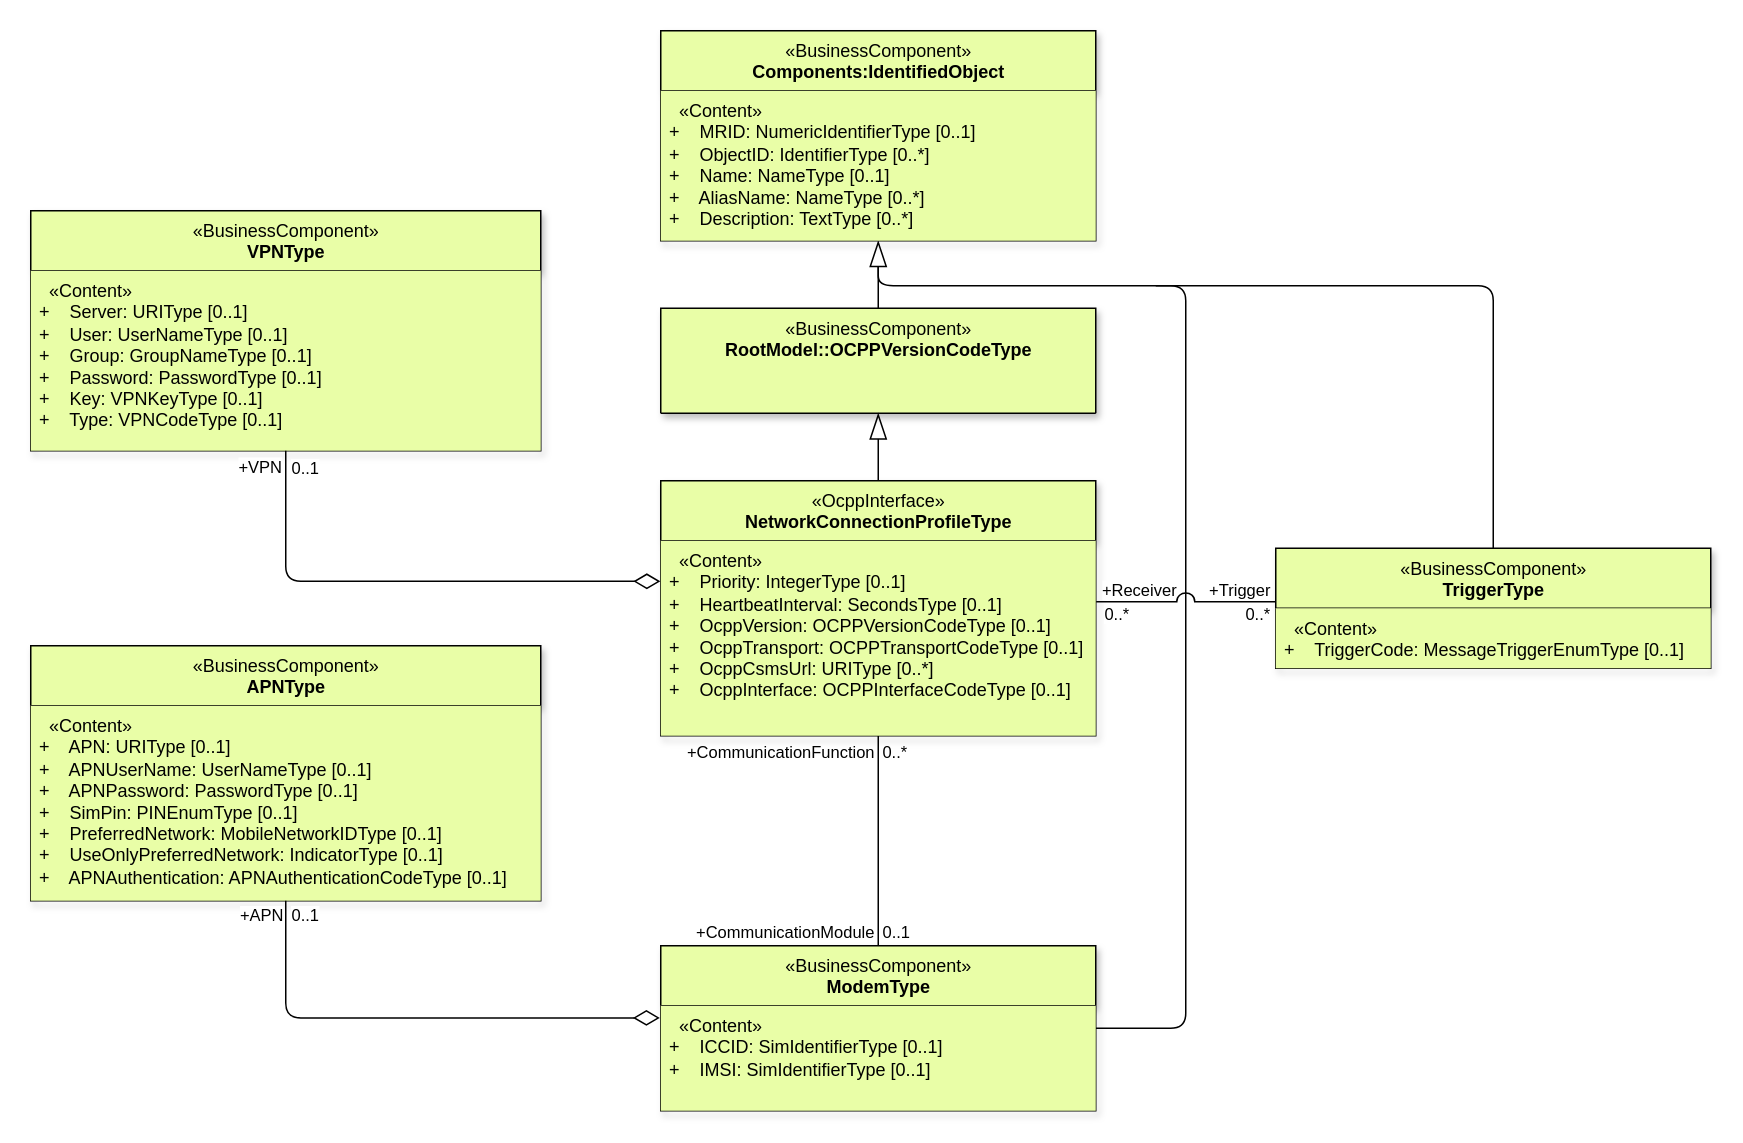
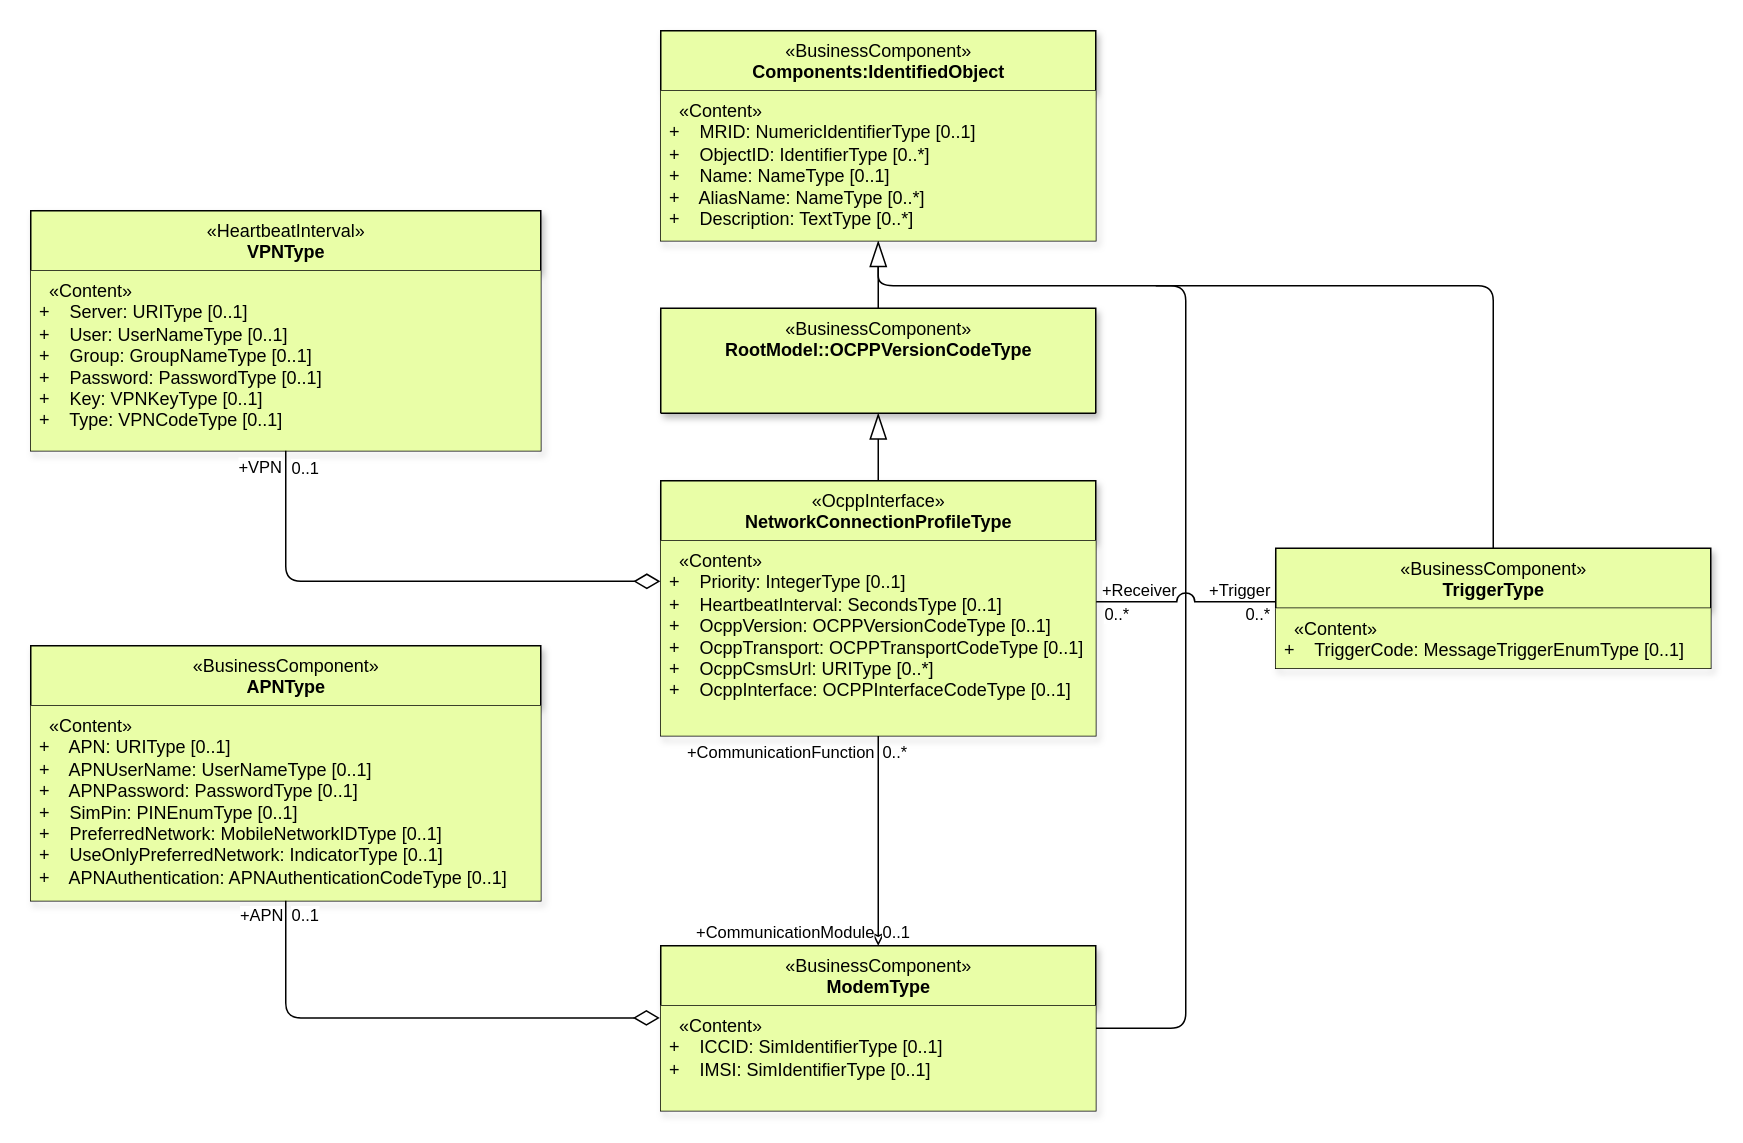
  <mxCell id="0" />
  <mxCell id="1" parent="0" />
  <mxCell id="2" style="rounded=0;orthogonalLoop=1;jettySize=auto;html=1;exitX=0.5;exitY=0;exitDx=0;exitDy=0;entryX=0.5;entryY=1;entryDx=0;entryDy=0;endArrow=blockThin;endFill=0;endSize=15;" edge="1" parent="1" source="3" target="4"><mxGeometry relative="1" as="geometry" /></mxCell>
  <mxCell id="3" value="&lt;div style=&quot;line-height: 14.4px;&quot;&gt;&lt;div style=&quot;line-height: 14.4px;&quot;&gt;&lt;span style=&quot;background-color: initial;&quot;&gt;«&lt;/span&gt;&lt;span style=&quot;background-color: initial;&quot;&gt;BusinessComponent&lt;/span&gt;&lt;span style=&quot;background-color: initial;&quot;&gt;»&lt;/span&gt;&lt;br&gt;&lt;/div&gt;&lt;b&gt;RootModel::OCPPVersionCodeType&lt;/b&gt;&lt;/div&gt;" style="swimlane;fontStyle=0;align=center;verticalAlign=top;childLayout=stackLayout;horizontal=1;startSize=70;horizontalStack=0;resizeParent=1;resizeParentMax=0;resizeLast=0;collapsible=0;marginBottom=0;html=1;fillColor=#e9fea7;shadow=1;fontSize=12;" vertex="1" parent="1"><mxGeometry x="440" y="205" width="290" height="70" as="geometry" /></mxCell>
  <mxCell id="4" value="&lt;div style=&quot;line-height: 14.4px;&quot;&gt;&lt;div style=&quot;line-height: 14.4px;&quot;&gt;&lt;span style=&quot;background-color: initial;&quot;&gt;«&lt;/span&gt;&lt;span style=&quot;background-color: initial;&quot;&gt;BusinessComponent&lt;/span&gt;&lt;span style=&quot;background-color: initial;&quot;&gt;»&lt;/span&gt;&lt;br&gt;&lt;/div&gt;&lt;b&gt;Components:IdentifiedObject&lt;/b&gt;&lt;/div&gt;" style="swimlane;fontStyle=0;align=center;verticalAlign=top;childLayout=stackLayout;horizontal=1;startSize=40;horizontalStack=0;resizeParent=1;resizeParentMax=0;resizeLast=0;collapsible=0;marginBottom=0;html=1;fillColor=#e9fea7;shadow=1;fontSize=12;" vertex="1" parent="1"><mxGeometry x="440" y="20" width="290" height="140" as="geometry" /></mxCell>
  <mxCell id="5" value="&lt;div&gt;&lt;span style=&quot;text-align: center; background-color: initial;&quot;&gt;&amp;nbsp; «Content»&lt;/span&gt;&lt;br&gt;&lt;/div&gt;&lt;div&gt;&lt;span style=&quot;background-color: initial;&quot;&gt;+&amp;nbsp; &amp;nbsp; MRID: NumericIdentifierType [0..1]&lt;/span&gt;&lt;/div&gt;&lt;div&gt;+&amp;nbsp; &amp;nbsp; ObjectID: IdentifierType [0..*]&lt;span style=&quot;background-color: initial;&quot;&gt;&lt;br&gt;&lt;/span&gt;&lt;/div&gt;&lt;div&gt;+&amp;nbsp; &amp;nbsp; Name: NameType [0..1]&lt;br&gt;&lt;/div&gt;&lt;div&gt;+&amp;nbsp; &amp;nbsp; AliasName: NameType [0..*]&lt;br&gt;&lt;/div&gt;&lt;div&gt;+&amp;nbsp; &amp;nbsp; Description: TextType [0..*]&lt;br&gt;&lt;/div&gt;" style="text;html=1;strokeColor=none;fillColor=#e9fea7;align=left;verticalAlign=top;spacingLeft=4;spacingRight=4;overflow=hidden;rotatable=0;points=[[0,0.5],[1,0.5]];portConstraint=eastwest;fontSize=12;" vertex="1" parent="4"><mxGeometry y="40" width="290" height="100" as="geometry" /></mxCell>
- <mxCell id="6" value="&lt;div style=&quot;line-height: 14.4px;&quot;&gt;&lt;div style=&quot;line-height: 14.4px;&quot;&gt;&lt;span style=&quot;background-color: initial;&quot;&gt;«&lt;/span&gt;&lt;span style=&quot;background-color: initial;&quot;&gt;BusinessComponent&lt;/span&gt;&lt;span style=&quot;background-color: initial;&quot;&gt;»&lt;/span&gt;&lt;br&gt;&lt;/div&gt;&lt;b&gt;VPNType&lt;/b&gt;&lt;/div&gt;" style="swimlane;fontStyle=0;align=center;verticalAlign=top;childLayout=stackLayout;horizontal=1;startSize=40;horizontalStack=0;resizeParent=1;resizeParentMax=0;resizeLast=0;collapsible=0;marginBottom=0;html=1;fillColor=#e9fea7;shadow=1;fontSize=12;" vertex="1" parent="1"><mxGeometry x="20" y="140" width="340" height="160" as="geometry" /></mxCell>
+ <mxCell id="6" value="&lt;div style=&quot;line-height: 14.4px;&quot;&gt;&lt;div style=&quot;line-height: 14.4px;&quot;&gt;&lt;span style=&quot;background-color: initial;&quot;&gt;«&lt;/span&gt;&lt;span style=&quot;background-color: initial;&quot;&gt;HeartbeatInterval&lt;/span&gt;&lt;span style=&quot;background-color: initial;&quot;&gt;»&lt;/span&gt;&lt;br&gt;&lt;/div&gt;&lt;b&gt;VPNType&lt;/b&gt;&lt;/div&gt;" style="swimlane;fontStyle=0;align=center;verticalAlign=top;childLayout=stackLayout;horizontal=1;startSize=40;horizontalStack=0;resizeParent=1;resizeParentMax=0;resizeLast=0;collapsible=0;marginBottom=0;html=1;fillColor=#e9fea7;shadow=1;fontSize=12;" vertex="1" parent="1"><mxGeometry x="20" y="140" width="340" height="160" as="geometry" /></mxCell>
  <mxCell id="7" value="&lt;div&gt;&lt;span style=&quot;text-align: center; background-color: initial;&quot;&gt;&amp;nbsp; «Content»&lt;/span&gt;&lt;br&gt;&lt;/div&gt;&lt;div&gt;&lt;span style=&quot;background-color: initial;&quot;&gt;+&amp;nbsp; &amp;nbsp; Server: URIType [0..1]&lt;/span&gt;&lt;/div&gt;&lt;div&gt;+&amp;nbsp; &amp;nbsp; User: UserNameType [0..1]&lt;span style=&quot;background-color: initial;&quot;&gt;&lt;br&gt;&lt;/span&gt;&lt;/div&gt;&lt;div&gt;+&amp;nbsp; &amp;nbsp; Group: GroupNameType [0..1]&lt;br&gt;&lt;/div&gt;&lt;div&gt;+&amp;nbsp; &amp;nbsp; Password: PasswordType [0..1]&lt;br&gt;&lt;/div&gt;&lt;div&gt;+&amp;nbsp; &amp;nbsp; Key: VPNKeyType [0..1]&lt;br&gt;&lt;/div&gt;&lt;div&gt;+&amp;nbsp; &amp;nbsp; Type: VPNCodeType [0..1]&lt;br&gt;&lt;/div&gt;" style="text;html=1;strokeColor=none;fillColor=#e9fea7;align=left;verticalAlign=top;spacingLeft=4;spacingRight=4;overflow=hidden;rotatable=0;points=[[0,0.5],[1,0.5]];portConstraint=eastwest;fontSize=12;" vertex="1" parent="6"><mxGeometry y="40" width="340" height="120" as="geometry" /></mxCell>
  <mxCell id="8" value="&lt;div style=&quot;line-height: 14.4px;&quot;&gt;&lt;div style=&quot;line-height: 14.4px;&quot;&gt;&lt;span style=&quot;background-color: initial;&quot;&gt;«&lt;/span&gt;&lt;span style=&quot;background-color: initial;&quot;&gt;BusinessComponent&lt;/span&gt;&lt;span style=&quot;background-color: initial;&quot;&gt;»&lt;/span&gt;&lt;br&gt;&lt;/div&gt;&lt;b&gt;APNType&lt;/b&gt;&lt;/div&gt;" style="swimlane;fontStyle=0;align=center;verticalAlign=top;childLayout=stackLayout;horizontal=1;startSize=40;horizontalStack=0;resizeParent=1;resizeParentMax=0;resizeLast=0;collapsible=0;marginBottom=0;html=1;fillColor=#e9fea7;shadow=1;fontSize=12;" vertex="1" parent="1"><mxGeometry x="20" y="430" width="340" height="170" as="geometry" /></mxCell>
  <mxCell id="9" value="&lt;div&gt;&lt;span style=&quot;text-align: center; background-color: initial;&quot;&gt;&amp;nbsp; «Content»&lt;/span&gt;&lt;br&gt;&lt;/div&gt;&lt;div&gt;+&amp;nbsp; &amp;nbsp; APN: URIType [0..1]&lt;br&gt;&lt;/div&gt;&lt;div&gt;+&amp;nbsp; &amp;nbsp; APNUserName: UserNameType [0..1]&lt;br&gt;&lt;/div&gt;&lt;div&gt;+&amp;nbsp; &amp;nbsp; APNPassword: PasswordType [0..1]&lt;br&gt;&lt;/div&gt;&lt;div&gt;+&amp;nbsp; &amp;nbsp; SimPin: PINEnumType [0..1]&lt;br&gt;&lt;/div&gt;&lt;div&gt;+&amp;nbsp; &amp;nbsp; PreferredNetwork: MobileNetworkIDType [0..1]&lt;br&gt;&lt;/div&gt;&lt;div&gt;+&amp;nbsp; &amp;nbsp; UseOnlyPreferredNetwork: IndicatorType [0..1]&lt;br&gt;&lt;/div&gt;&lt;div&gt;+&amp;nbsp; &amp;nbsp; APNAuthentication: APNAuthenticationCodeType [0..1]&lt;br&gt;&lt;/div&gt;" style="text;html=1;strokeColor=none;fillColor=#e9fea7;align=left;verticalAlign=top;spacingLeft=4;spacingRight=4;overflow=hidden;rotatable=0;points=[[0,0.5],[1,0.5]];portConstraint=eastwest;fontSize=12;" vertex="1" parent="8"><mxGeometry y="40" width="340" height="130" as="geometry" /></mxCell>
  <mxCell id="10" style="edgeStyle=orthogonalEdgeStyle;rounded=0;orthogonalLoop=1;jettySize=auto;html=1;exitX=0.5;exitY=0;exitDx=0;exitDy=0;entryX=0.5;entryY=1;entryDx=0;entryDy=0;endSize=15;endArrow=blockThin;endFill=0;" edge="1" parent="1" source="16" target="3"><mxGeometry relative="1" as="geometry" /></mxCell>
- <mxCell id="11" style="rounded=0;orthogonalLoop=1;jettySize=auto;html=1;exitX=0.5;exitY=1;exitDx=0;exitDy=0;entryX=0.5;entryY=0;entryDx=0;entryDy=0;endArrow=none;endFill=0;" edge="1" parent="1" source="16" target="22"><mxGeometry relative="1" as="geometry" /></mxCell>
+ <mxCell id="11" style="rounded=0;orthogonalLoop=1;jettySize=auto;html=1;exitX=0.5;exitY=1;exitDx=0;exitDy=0;entryX=0.5;entryY=0;entryDx=0;entryDy=0;endArrow=classic;endFill=0;" edge="1" parent="1" source="16" target="22"><mxGeometry relative="1" as="geometry" /></mxCell>
  <mxCell id="12" value="+CommunicationFunction" style="edgeLabel;html=1;align=center;verticalAlign=middle;resizable=0;points=[];" vertex="1" connectable="0" parent="11"><mxGeometry x="-0.863" relative="1" as="geometry"><mxPoint x="-66" as="offset" /></mxGeometry></mxCell>
  <mxCell id="13" value="0..*" style="edgeLabel;html=1;align=center;verticalAlign=middle;resizable=0;points=[];" vertex="1" connectable="0" parent="11"><mxGeometry x="-0.863" y="1" relative="1" as="geometry"><mxPoint x="9" as="offset" /></mxGeometry></mxCell>
  <mxCell id="14" value="+CommunicationModule" style="edgeLabel;html=1;align=center;verticalAlign=middle;resizable=0;points=[];" vertex="1" connectable="0" parent="11"><mxGeometry x="0.851" relative="1" as="geometry"><mxPoint x="-63" as="offset" /></mxGeometry></mxCell>
  <mxCell id="15" value="0..1" style="edgeLabel;html=1;align=center;verticalAlign=middle;resizable=0;points=[];" vertex="1" connectable="0" parent="11"><mxGeometry x="0.867" y="1" relative="1" as="geometry"><mxPoint x="10" y="-1" as="offset" /></mxGeometry></mxCell>
  <mxCell id="16" value="&lt;div style=&quot;line-height: 14.4px;&quot;&gt;&lt;div style=&quot;line-height: 14.4px;&quot;&gt;&lt;span style=&quot;background-color: initial;&quot;&gt;«&lt;/span&gt;&lt;span style=&quot;background-color: initial;&quot;&gt;OcppInterface&lt;/span&gt;&lt;span style=&quot;background-color: initial;&quot;&gt;»&lt;/span&gt;&lt;br&gt;&lt;/div&gt;&lt;b&gt;NetworkConnectionProfileType&lt;/b&gt;&lt;/div&gt;" style="swimlane;fontStyle=0;align=center;verticalAlign=top;childLayout=stackLayout;horizontal=1;startSize=40;horizontalStack=0;resizeParent=1;resizeParentMax=0;resizeLast=0;collapsible=0;marginBottom=0;html=1;fillColor=#e9fea7;shadow=1;fontSize=12;" vertex="1" parent="1"><mxGeometry x="440" y="320" width="290" height="170" as="geometry" /></mxCell>
  <mxCell id="17" value="&lt;div&gt;&lt;span style=&quot;text-align: center; background-color: initial;&quot;&gt;&amp;nbsp; «Content»&lt;/span&gt;&lt;br&gt;&lt;/div&gt;&lt;div&gt;+&amp;nbsp; &amp;nbsp; Priority: IntegerType [0..1]&lt;br&gt;&lt;/div&gt;&lt;div&gt;+&amp;nbsp; &amp;nbsp; HeartbeatInterval: SecondsType [0..1]&lt;br&gt;&lt;/div&gt;&lt;div&gt;+&amp;nbsp; &amp;nbsp; OcppVersion: OCPPVersionCodeType [0..1]&lt;br&gt;&lt;/div&gt;&lt;div&gt;+&amp;nbsp; &amp;nbsp; OcppTransport: OCPPTransportCodeType [0..1]&lt;br&gt;&lt;/div&gt;&lt;div&gt;+&amp;nbsp; &amp;nbsp; OcppCsmsUrl: URIType [0..*]&lt;br&gt;&lt;/div&gt;&lt;div&gt;+&amp;nbsp; &amp;nbsp; OcppInterface: OCPPInterfaceCodeType [0..1]&lt;br&gt;&lt;/div&gt;" style="text;html=1;strokeColor=none;fillColor=#e9fea7;align=left;verticalAlign=top;spacingLeft=4;spacingRight=4;overflow=hidden;rotatable=0;points=[[0,0.5],[1,0.5]];portConstraint=eastwest;fontSize=12;" vertex="1" parent="16"><mxGeometry y="40" width="290" height="130" as="geometry" /></mxCell>
  <mxCell id="18" style="edgeStyle=orthogonalEdgeStyle;rounded=1;orthogonalLoop=1;jettySize=auto;html=1;exitX=0.5;exitY=0;exitDx=0;exitDy=0;endArrow=none;endFill=0;curved=0;" edge="1" parent="1" source="19"><mxGeometry relative="1" as="geometry"><mxPoint x="585" y="177" as="targetPoint" /><Array as="points"><mxPoint x="995" y="190" /><mxPoint x="585" y="190" /></Array></mxGeometry></mxCell>
  <mxCell id="19" value="&lt;div style=&quot;line-height: 14.4px;&quot;&gt;&lt;div style=&quot;line-height: 14.4px;&quot;&gt;&lt;span style=&quot;background-color: initial;&quot;&gt;«&lt;/span&gt;&lt;span style=&quot;background-color: initial;&quot;&gt;BusinessComponent&lt;/span&gt;&lt;span style=&quot;background-color: initial;&quot;&gt;»&lt;/span&gt;&lt;br&gt;&lt;/div&gt;&lt;b&gt;TriggerType&lt;/b&gt;&lt;/div&gt;" style="swimlane;fontStyle=0;align=center;verticalAlign=top;childLayout=stackLayout;horizontal=1;startSize=40;horizontalStack=0;resizeParent=1;resizeParentMax=0;resizeLast=0;collapsible=0;marginBottom=0;html=1;fillColor=#e9fea7;shadow=1;fontSize=12;" vertex="1" parent="1"><mxGeometry x="850" y="365" width="290" height="80" as="geometry" /></mxCell>
  <mxCell id="20" value="&lt;div&gt;&lt;span style=&quot;text-align: center; background-color: initial;&quot;&gt;&amp;nbsp; «Content»&lt;/span&gt;&lt;br&gt;&lt;/div&gt;&lt;div&gt;+&amp;nbsp; &amp;nbsp; TriggerCode: MessageTriggerEnumType [0..1]&lt;br&gt;&lt;/div&gt;" style="text;html=1;strokeColor=none;fillColor=#e9fea7;align=left;verticalAlign=top;spacingLeft=4;spacingRight=4;overflow=hidden;rotatable=0;points=[[0,0.5],[1,0.5]];portConstraint=eastwest;fontSize=12;" vertex="1" parent="19"><mxGeometry y="40" width="290" height="40" as="geometry" /></mxCell>
  <mxCell id="21" style="edgeStyle=orthogonalEdgeStyle;rounded=1;orthogonalLoop=1;jettySize=auto;html=1;exitX=1;exitY=0.5;exitDx=0;exitDy=0;curved=0;endArrow=none;endFill=0;" edge="1" parent="1" source="22"><mxGeometry relative="1" as="geometry"><mxPoint x="770" y="190" as="targetPoint" /><Array as="points"><mxPoint x="790" y="685" /><mxPoint x="790" y="190" /></Array></mxGeometry></mxCell>
  <mxCell id="22" value="&lt;div style=&quot;line-height: 14.4px;&quot;&gt;&lt;div style=&quot;line-height: 14.4px;&quot;&gt;&lt;span style=&quot;background-color: initial;&quot;&gt;«&lt;/span&gt;&lt;span style=&quot;background-color: initial;&quot;&gt;BusinessComponent&lt;/span&gt;&lt;span style=&quot;background-color: initial;&quot;&gt;»&lt;/span&gt;&lt;br&gt;&lt;/div&gt;&lt;b&gt;ModemType&lt;/b&gt;&lt;/div&gt;" style="swimlane;fontStyle=0;align=center;verticalAlign=top;childLayout=stackLayout;horizontal=1;startSize=40;horizontalStack=0;resizeParent=1;resizeParentMax=0;resizeLast=0;collapsible=0;marginBottom=0;html=1;fillColor=#e9fea7;shadow=1;fontSize=12;" vertex="1" parent="1"><mxGeometry x="440" y="630" width="290" height="110" as="geometry" /></mxCell>
  <mxCell id="23" value="&lt;div&gt;&lt;span style=&quot;text-align: center; background-color: initial;&quot;&gt;&amp;nbsp; «Content»&lt;/span&gt;&lt;br&gt;&lt;/div&gt;&lt;div&gt;+&amp;nbsp; &amp;nbsp; ICCID: SimIdentifierType [0..1]&lt;br&gt;&lt;/div&gt;&lt;div&gt;+&amp;nbsp; &amp;nbsp; IMSI: SimIdentifierType [0..1]&lt;br&gt;&lt;/div&gt;" style="text;html=1;strokeColor=none;fillColor=#e9fea7;align=left;verticalAlign=top;spacingLeft=4;spacingRight=4;overflow=hidden;rotatable=0;points=[[0,0.5],[1,0.5]];portConstraint=eastwest;fontSize=12;" vertex="1" parent="22"><mxGeometry y="40" width="290" height="70" as="geometry" /></mxCell>
  <mxCell id="24" style="edgeStyle=orthogonalEdgeStyle;rounded=1;orthogonalLoop=1;jettySize=auto;html=1;exitX=0.5;exitY=1;exitDx=0;exitDy=0;entryX=-0.001;entryY=0.208;entryDx=0;entryDy=0;entryPerimeter=0;endArrow=diamondThin;endFill=0;endSize=15;curved=0;" edge="1" parent="1" source="6" target="17"><mxGeometry relative="1" as="geometry" /></mxCell>
  <mxCell id="25" value="+VPN" style="edgeLabel;html=1;align=center;verticalAlign=middle;resizable=0;points=[];" vertex="1" connectable="0" parent="24"><mxGeometry x="-0.952" y="-2" relative="1" as="geometry"><mxPoint x="-16" y="2" as="offset" /></mxGeometry></mxCell>
  <mxCell id="26" value="0..1" style="edgeLabel;html=1;align=center;verticalAlign=middle;resizable=0;points=[];" vertex="1" connectable="0" parent="24"><mxGeometry x="-0.935" y="-1" relative="1" as="geometry"><mxPoint x="13" as="offset" /></mxGeometry></mxCell>
  <mxCell id="27" style="rounded=0;orthogonalLoop=1;jettySize=auto;html=1;exitX=1.001;exitY=0.313;exitDx=0;exitDy=0;entryX=-0.001;entryY=0.446;entryDx=0;entryDy=0;entryPerimeter=0;exitPerimeter=0;endArrow=none;endFill=0;jumpSize=12;jumpStyle=arc;" edge="1" parent="1" source="17" target="19"><mxGeometry relative="1" as="geometry"><mxPoint x="820" y="405" as="targetPoint" /></mxGeometry></mxCell>
  <mxCell id="28" value="+Receiver" style="edgeLabel;html=1;align=center;verticalAlign=middle;resizable=0;points=[];" vertex="1" connectable="0" parent="27"><mxGeometry x="-0.798" relative="1" as="geometry"><mxPoint x="16" y="-8" as="offset" /></mxGeometry></mxCell>
  <mxCell id="29" value="0..*" style="edgeLabel;html=1;align=center;verticalAlign=middle;resizable=0;points=[];" vertex="1" connectable="0" parent="27"><mxGeometry x="-0.785" y="-1" relative="1" as="geometry"><mxPoint y="7" as="offset" /></mxGeometry></mxCell>
  <mxCell id="30" value="+Trigger" style="edgeLabel;html=1;align=center;verticalAlign=middle;resizable=0;points=[];" vertex="1" connectable="0" parent="27"><mxGeometry x="0.738" y="-1" relative="1" as="geometry"><mxPoint x="-9" y="-9" as="offset" /></mxGeometry></mxCell>
  <mxCell id="31" value="0..*" style="edgeLabel;html=1;align=center;verticalAlign=middle;resizable=0;points=[];" vertex="1" connectable="0" parent="27"><mxGeometry x="0.798" y="-1" relative="1" as="geometry"><mxPoint y="7" as="offset" /></mxGeometry></mxCell>
  <mxCell id="32" style="edgeStyle=orthogonalEdgeStyle;rounded=1;orthogonalLoop=1;jettySize=auto;html=1;exitX=0.5;exitY=1;exitDx=0;exitDy=0;entryX=-0.002;entryY=0.116;entryDx=0;entryDy=0;entryPerimeter=0;curved=0;endArrow=diamondThin;endFill=0;endSize=15;" edge="1" parent="1" source="8" target="23"><mxGeometry relative="1" as="geometry" /></mxCell>
  <mxCell id="33" value="+APN" style="edgeLabel;html=1;align=center;verticalAlign=middle;resizable=0;points=[];" vertex="1" connectable="0" parent="32"><mxGeometry x="-0.948" relative="1" as="geometry"><mxPoint x="-17" as="offset" /></mxGeometry></mxCell>
  <mxCell id="34" value="0..1" style="edgeLabel;html=1;align=center;verticalAlign=middle;resizable=0;points=[];" vertex="1" connectable="0" parent="32"><mxGeometry x="-0.945" relative="1" as="geometry"><mxPoint x="12" as="offset" /></mxGeometry></mxCell>
